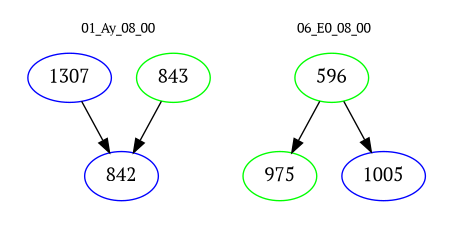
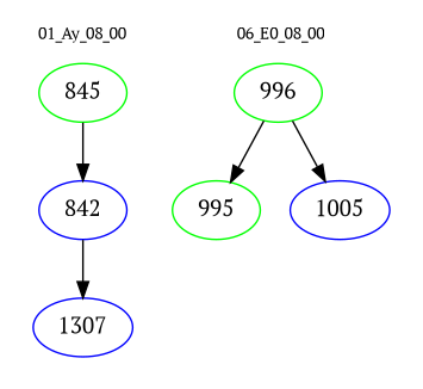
  digraph {
    fontname="PT Serif"
    node [color=blue fontname="PT Serif"]
    edge [color=black fontname="PT Serif"]
    n1 [label=842]
-   n2 [color=green label=843]
+   n2 [color=green label=845]
    n3 [label=1307]
-   n4 [color=green label=596]
-   n5 [color=green label=975]
+   n4 [color=green label=996]
+   n5 [color=green label=995]
    n6 [label=1005]
    subgraph cluster_1 {
      color=white
      fontsize=10
      label="01_Ay_08_00"
      n1
      n2
      n3
    }
    subgraph cluster_2 {
      color=white
      fontsize=10
      label="06_E0_08_00"
      n4
      n5
      n6
    }
-   n3 -> n1
+   n1 -> n3
    n2 -> n1
    n4 -> n5
    n4 -> n6
  }
